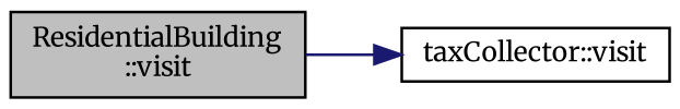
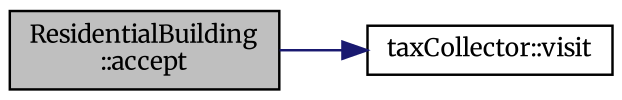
  digraph {
    rankdir=LR
    fontname=Merriweather
    node [color=black fontname=Merriweather fontsize=10 shape=record style=filled]
-   n1 [fillcolor=grey75 fontcolor=black height=0.2 label="ResidentialBuilding\l::visit" width=0.4]
+   n1 [fillcolor=grey75 fontcolor=black height=0.2 label="ResidentialBuilding\l::accept" width=0.4]
    n2 [fillcolor=white height=0.2 label="taxCollector::visit" width=0.4]
    n1 -> n2 [color=midnightblue fontname=Merriweather fontsize=10 labelfontname=Helvetica labelfontsize=10 style=solid]
  }
